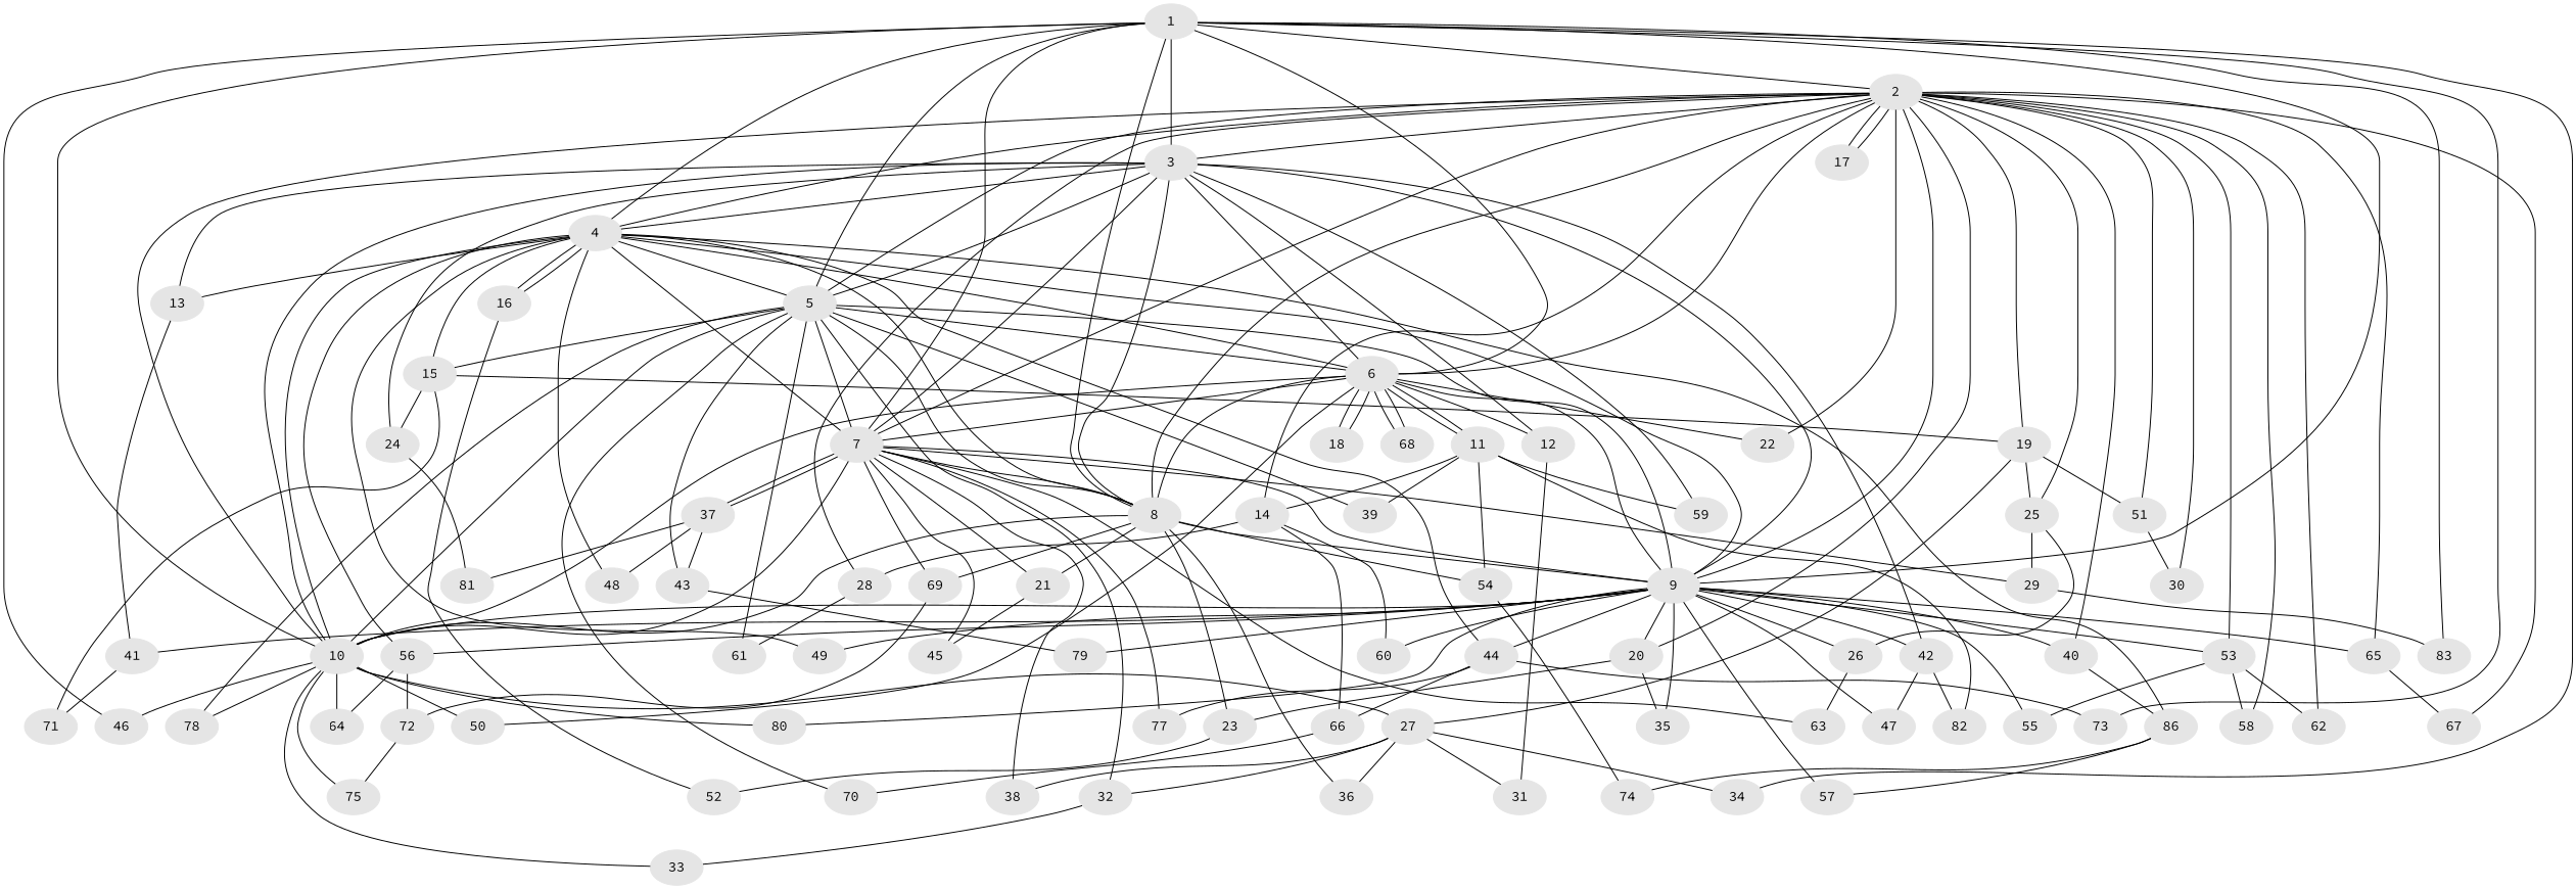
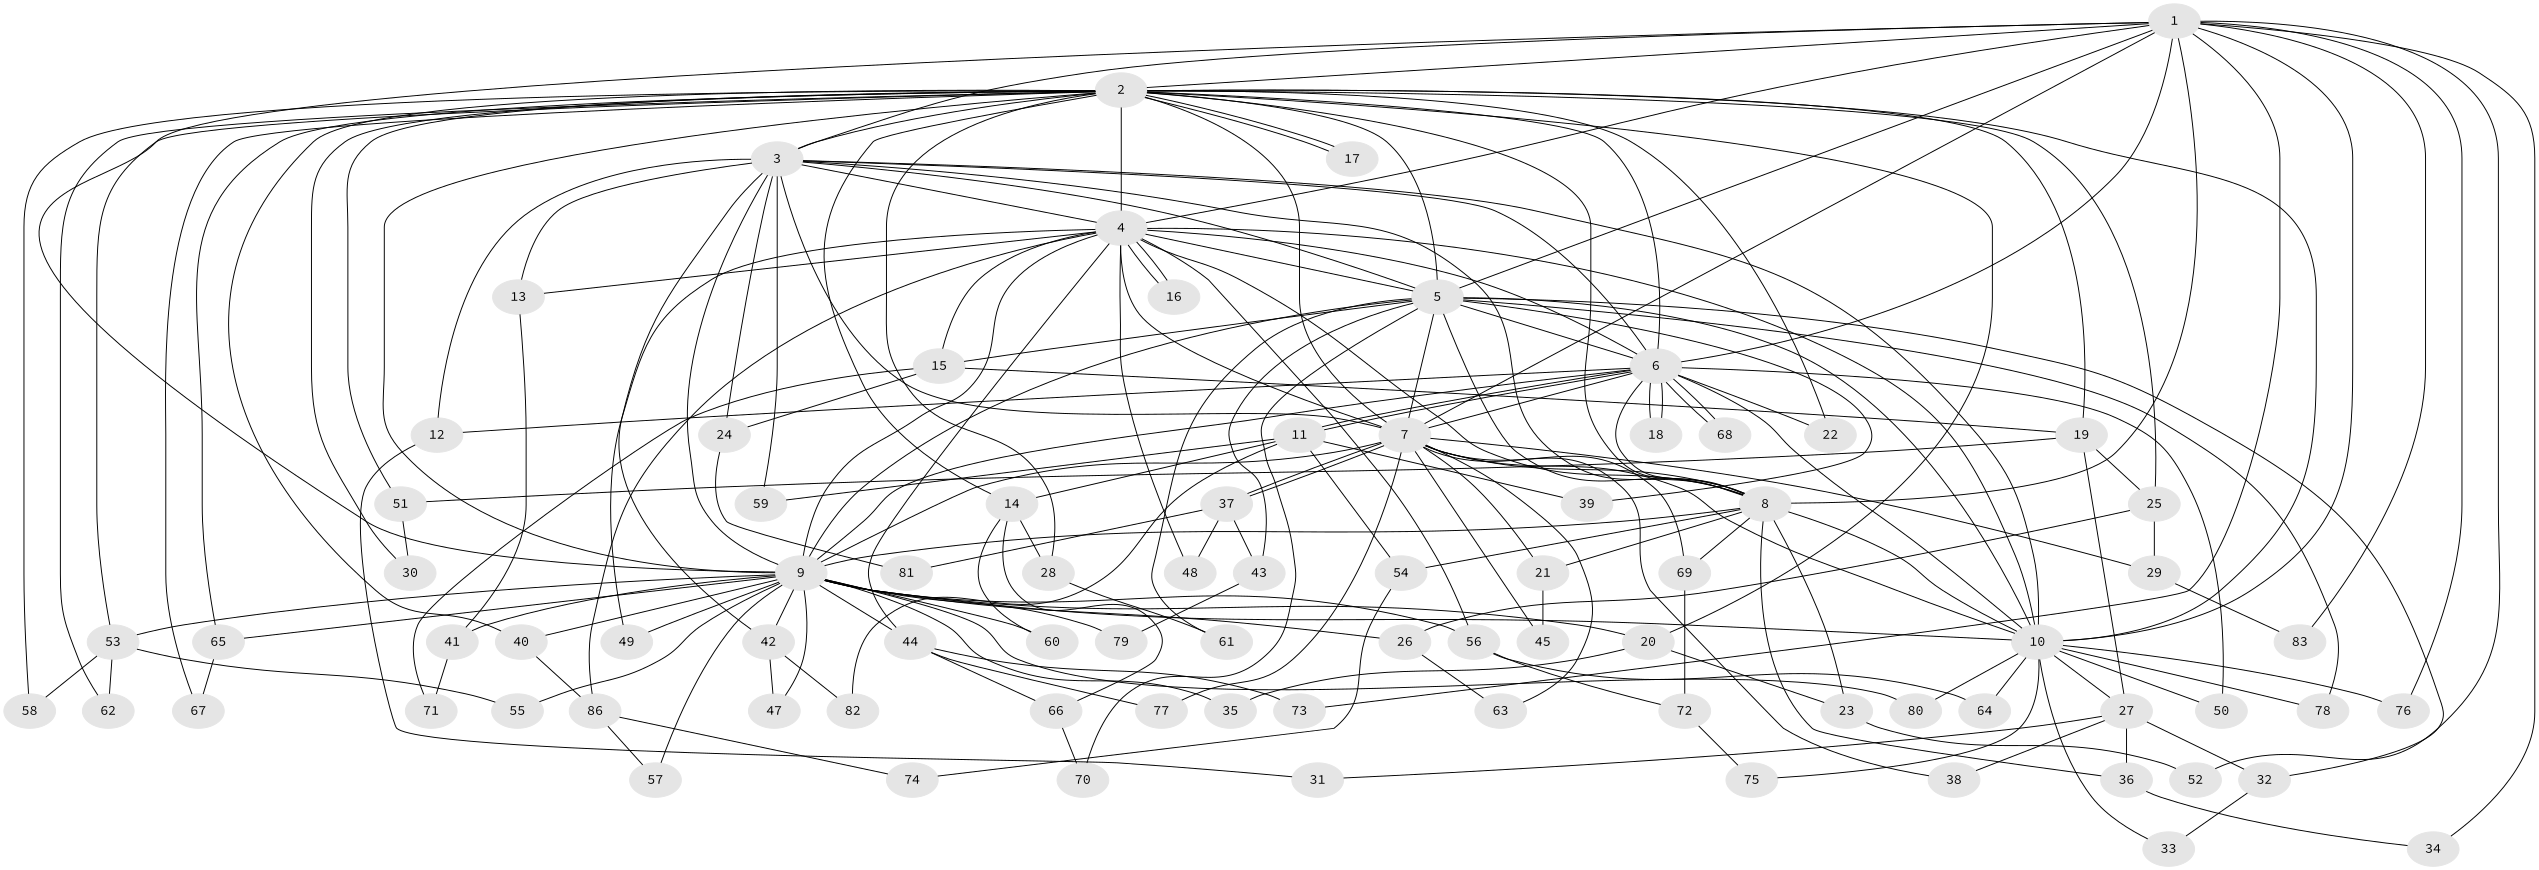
  graph {
    fontname="Source Code Pro"
    node [color=gray90 fontname="Source Code Pro" style=filled]
    edge [fontname="Source Code Pro"]
    1
    2
    3
    4
    5
    6
    7
    8
    9
    10
    34
    52
    73
-   76 [label=46]
+   76
    83
    14
    17
    19
    20
    22
    25
    28
    30
    40
    51
    53
    58
    62
    65
    67
    12
    13
    24
    42
    59
    15
    16
    44
    n39 [label=86]
    48
    49
    56
    32
    39
    43
    61
    70
    78
    11
    18
    50
    68
    21
    29
    37
    38
    45
    63
    69
    77
    23
    36
    54
    26
    35
    41
    47
    55
    57
    60
    79
    80
    27
    33
    64
    75
    66
    31
    81
    82
    71
    74
    72
    1 -- 2
    1 -- 3
    1 -- 4
    1 -- 5
    1 -- 6
    1 -- 7
    1 -- 8
    1 -- 9
    1 -- 10
    1 -- 34
-   16 -- 52
+   1 -- 52
    1 -- 73
    1 -- 76
    1 -- 83
    2 -- 3
    2 -- 4
    2 -- 5
    2 -- 6
    2 -- 7
    2 -- 8
    2 -- 9
    2 -- 10
    2 -- 14
    2 -- 17
    2 -- 17
    2 -- 19
    2 -- 20
    2 -- 22
    2 -- 25
    2 -- 28
    2 -- 30
    2 -- 40
    2 -- 51
    2 -- 53
    2 -- 58
    2 -- 62
    2 -- 65
    2 -- 67
    3 -- 4
    3 -- 5
    3 -- 6
    3 -- 7
    3 -- 8
    3 -- 9
    3 -- 10
    3 -- 12
    3 -- 13
    3 -- 24
    3 -- 42
    3 -- 59
    4 -- 5
    4 -- 6
    4 -- 7
    4 -- 8
    4 -- 9
    4 -- 10
    4 -- 13
    4 -- 15
    4 -- 16
    4 -- 16
    4 -- 44
    4 -- n39
    4 -- 48
    4 -- 49
    4 -- 56
    5 -- 6
    5 -- 7
    5 -- 8
    5 -- 9
    5 -- 10
    5 -- 15
    5 -- 32
    5 -- 39
    5 -- 43
    5 -- 61
    5 -- 70
    5 -- 78
    6 -- 7
    6 -- 8
    6 -- 9
    6 -- 10
    6 -- 22
    6 -- 12
    6 -- 11
    6 -- 11
    6 -- 18
    6 -- 18
    6 -- 50
    6 -- 68
    6 -- 68
    7 -- 8
    7 -- 9
    7 -- 10
    7 -- 21
    7 -- 29
    7 -- 37
    7 -- 37
    7 -- 38
    7 -- 45
    7 -- 63
    7 -- 69
    7 -- 77
    8 -- 9
    8 -- 10
    8 -- 21
    8 -- 69
    8 -- 23
    8 -- 36
    8 -- 54
    9 -- 10
    9 -- 20
    9 -- 40
    9 -- 53
    9 -- 65
    9 -- 42
    9 -- 44
    9 -- 49
    9 -- 56
    9 -- 26
    9 -- 35
    9 -- 41
    9 -- 47
    9 -- 55
    9 -- 57
    9 -- 60
    9 -- 79
    9 -- 80
    10 -- 76
    10 -- 78
    10 -- 50
    10 -- 80
    10 -- 27
    10 -- 33
    10 -- 64
    10 -- 75
    14 -- 28
    14 -- 60
    14 -- 66
    19 -- 25
    19 -- 51
    19 -- 27
    20 -- 23
    20 -- 35
    25 -- 29
    25 -- 26
    28 -- 61
    40 -- n39
    51 -- 30
    53 -- 58
    53 -- 62
    53 -- 55
    65 -- 67
    12 -- 31
    13 -- 41
    24 -- 81
    42 -- 47
    42 -- 82
    15 -- 19
    15 -- 24
    15 -- 71
    44 -- 73
    44 -- 77
    44 -- 66
    n39 -- 57
    n39 -- 74
    56 -- 64
    56 -- 72
    32 -- 33
    43 -- 79
    11 -- 14
    11 -- 59
    11 -- 39
    11 -- 54
    11 -- 82
    21 -- 45
    29 -- 83
    37 -- 48
    37 -- 43
    37 -- 81
    69 -- 72
    23 -- 52
    54 -- 74
    26 -- 63
    41 -- 71
-   27 -- 34
+   36 -- 34
    27 -- 32
    27 -- 38
    27 -- 36
    27 -- 31
    66 -- 70
    72 -- 75
  }
